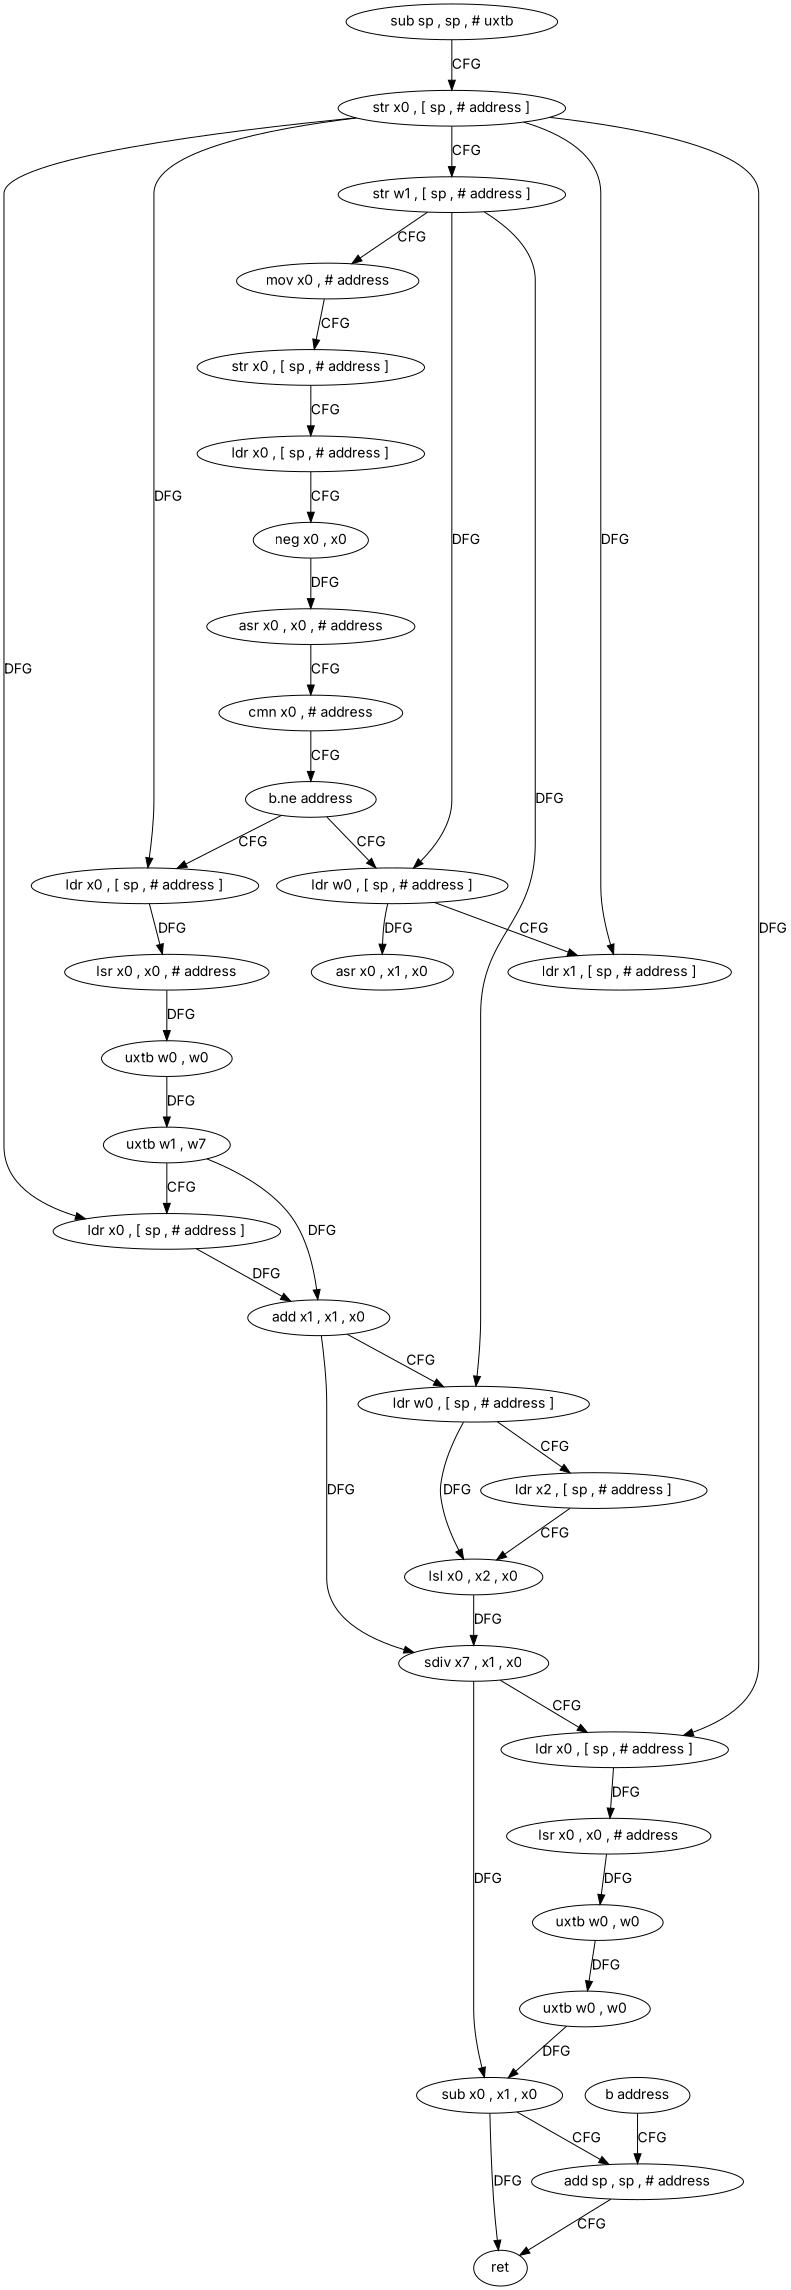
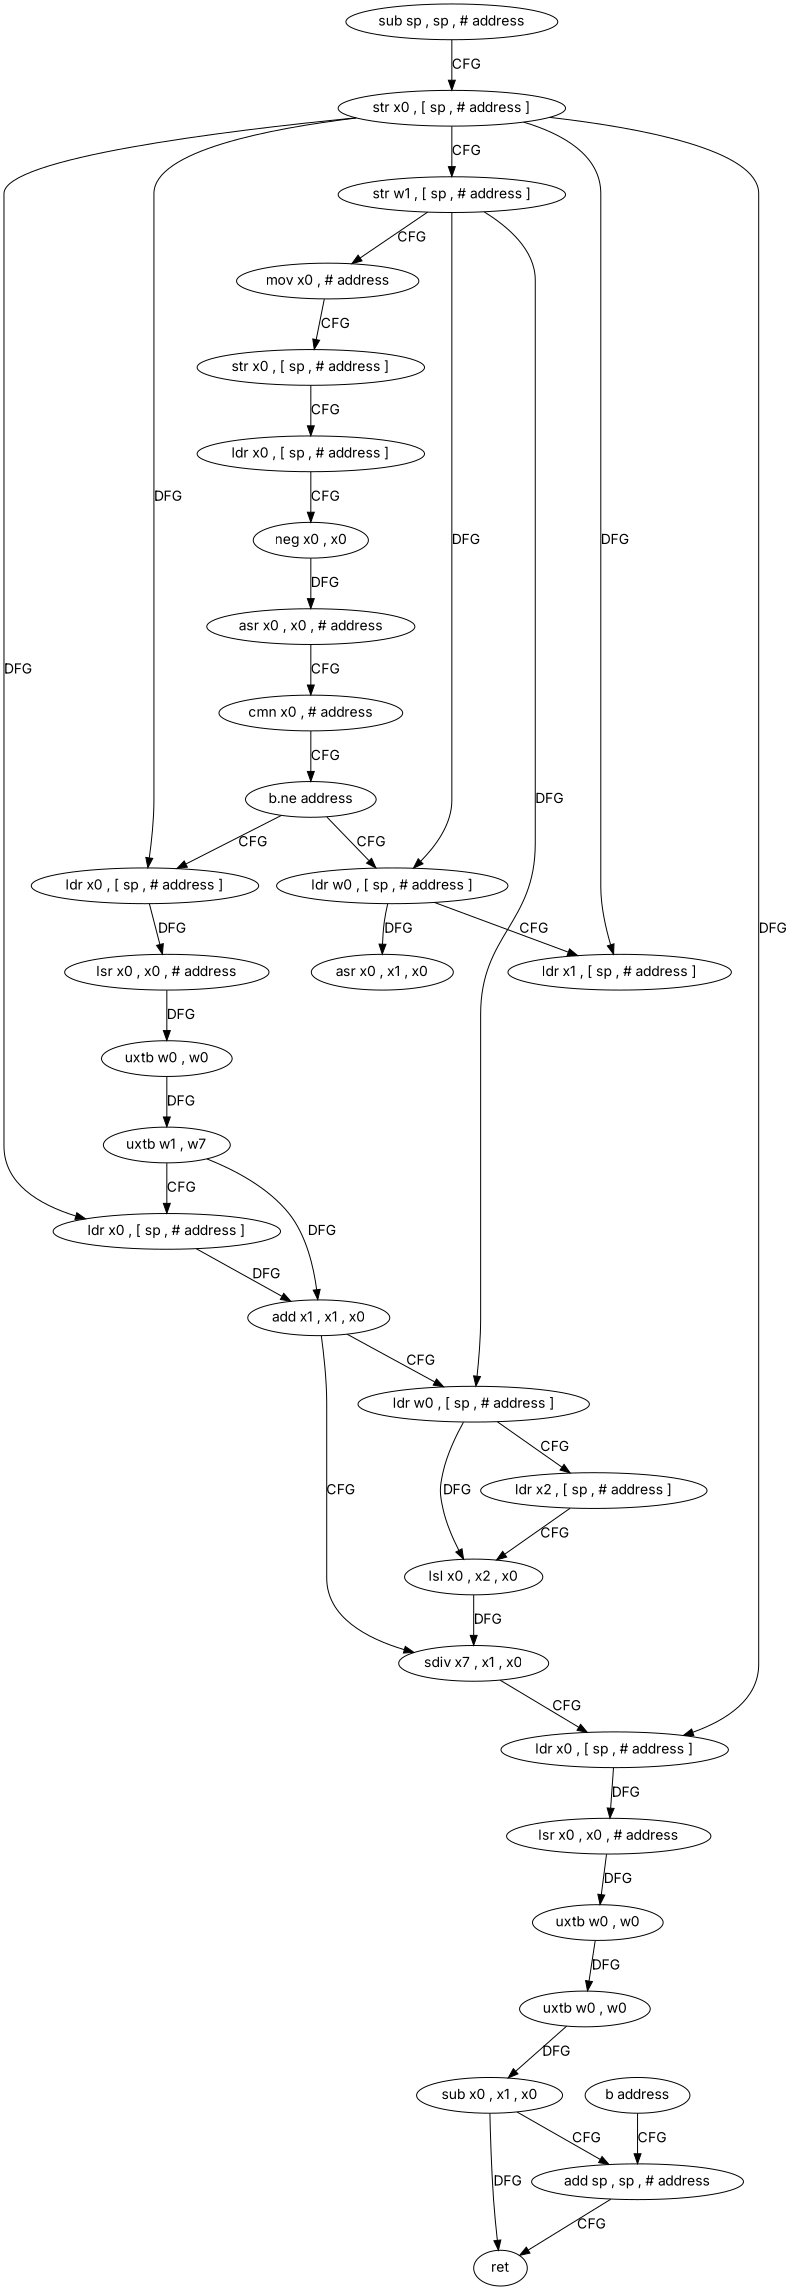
  digraph {
    fontname=Inter
    node [fontname=Inter]
    edge [fontname=Inter]
-   n1 [label="sub sp , sp , # uxtb"]
+   n1 [label="sub sp , sp , # address"]
    n2 [label="str x0 , [ sp , # address ]"]
    n3 [label="str w1 , [ sp , # address ]"]
    n4 [label="ldr x0 , [ sp , # address ]"]
    n5 [label="ldr x0 , [ sp , # address ]"]
    n6 [label="ldr x0 , [ sp , # address ]"]
    n7 [label="ldr x1 , [ sp , # address ]"]
    n8 [label="mov x0 , # address"]
    n9 [label="ldr w0 , [ sp , # address ]"]
    n10 [label="ldr w0 , [ sp , # address ]"]
    n11 [label="lsr x0 , x0 , # address"]
    n12 [label="add x1 , x1 , x0"]
    n13 [label="lsr x0 , x0 , # address"]
    n14 [label="str x0 , [ sp , # address ]"]
    n15 [label="asr x0 , x1 , x0"]
    n16 [label="ldr x2 , [ sp , # address ]"]
    n17 [label="lsl x0 , x2 , x0"]
    n18 [label="ldr x0 , [ sp , # address ]"]
    n19 [label="neg x0 , x0"]
    n20 [label="asr x0 , x0 , # address"]
    n21 [label="cmn x0 , # address"]
    n22 [label="b.ne address"]
    n23 [label="uxtb w0 , w0"]
    n24 [label="uxtb w1 , w7"]
    n25 [label="sdiv x7 , x1 , x0"]
    n26 [label="sub x0 , x1 , x0"]
    n27 [label="add sp , sp , # address"]
    n28 [label=ret]
    n29 [label="uxtb w0 , w0"]
    n30 [label="uxtb w0 , w0"]
    n31 [label="b address"]
    n1 -> n2 [label=CFG]
    n2 -> n3 [label=CFG]
    n2 -> n4 [label=DFG]
    n2 -> n5 [label=DFG]
    n2 -> n6 [label=DFG]
    n2 -> n7 [label=DFG]
    n3 -> n8 [label=CFG]
    n3 -> n9 [label=DFG]
    n3 -> n10 [label=DFG]
    n4 -> n11 [label=DFG]
    n5 -> n12 [label=DFG]
    n6 -> n13 [label=DFG]
    n8 -> n14 [label=CFG]
    n9 -> n7 [label=CFG]
    n9 -> n15 [label=DFG]
    n10 -> n16 [label=CFG]
    n10 -> n17 [label=DFG]
    n11 -> n23 [label=DFG]
    n12 -> n10 [label=CFG]
-   n12 -> n25 [label=DFG]
+   n12 -> n25 [label=CFG]
    n13 -> n29 [label=DFG]
    n14 -> n18 [label=CFG]
    n16 -> n17 [label=CFG]
    n17 -> n25 [label=DFG]
    n18 -> n19 [label=CFG]
    n19 -> n20 [label=DFG]
    n20 -> n21 [label=CFG]
    n21 -> n22 [label=CFG]
    n22 -> n4 [label=CFG]
    n22 -> n9 [label=CFG]
    n23 -> n24 [label=DFG]
    n24 -> n5 [label=CFG]
    n24 -> n12 [label=DFG]
    n25 -> n6 [label=CFG]
-   n25 -> n26 [label=DFG]
    n26 -> n27 [label=CFG]
    n26 -> n28 [label=DFG]
    n27 -> n28 [label=CFG]
    n29 -> n30 [label=DFG]
    n30 -> n26 [label=DFG]
    n31 -> n27 [label=CFG]
  }
